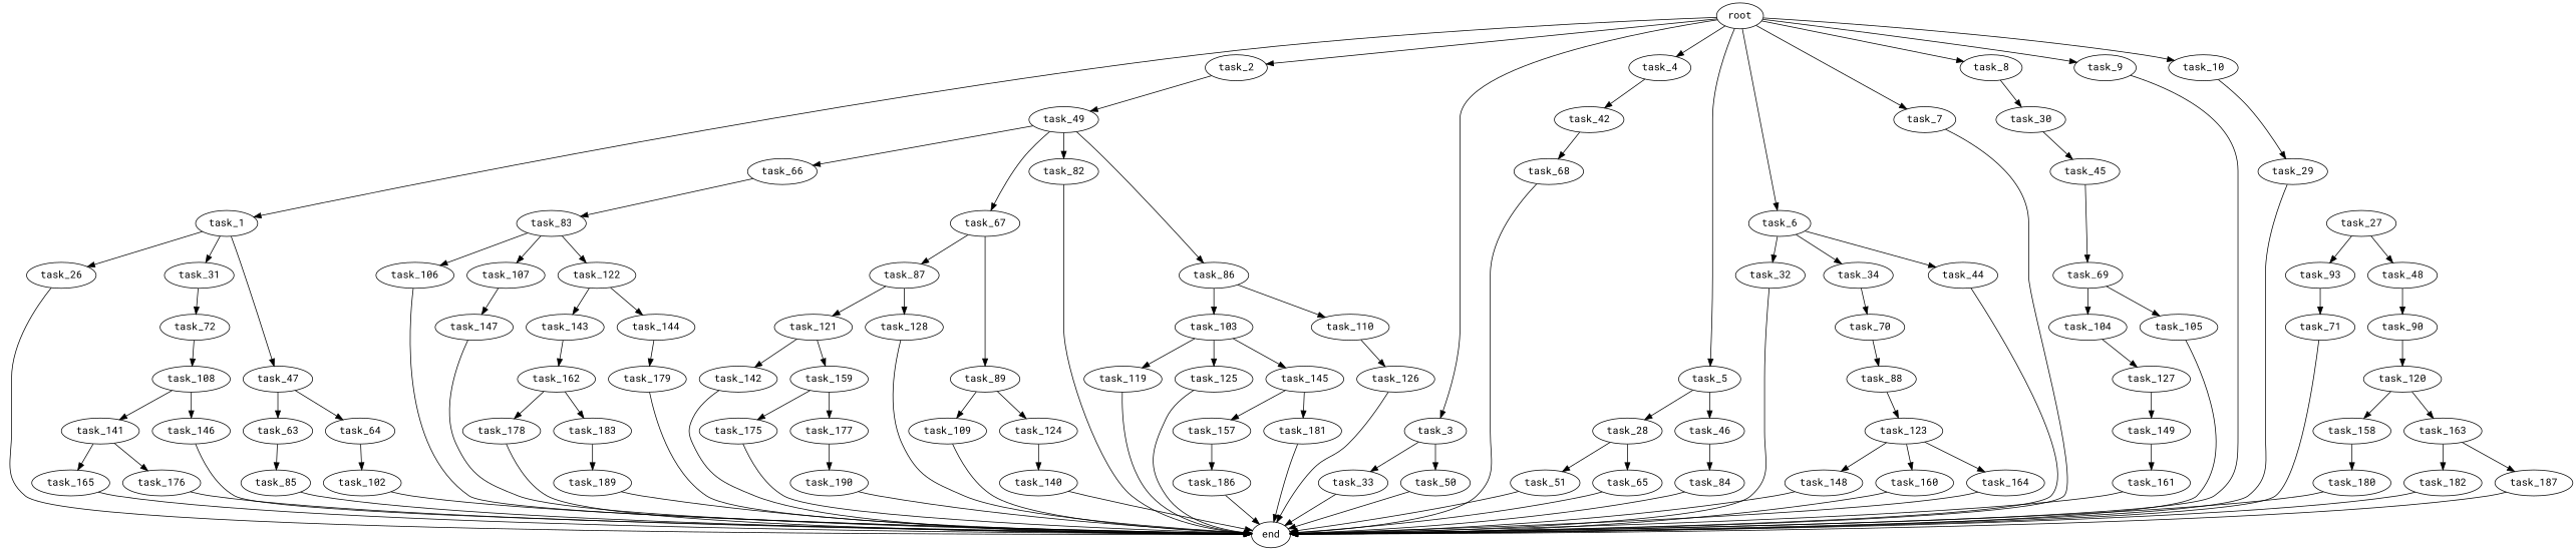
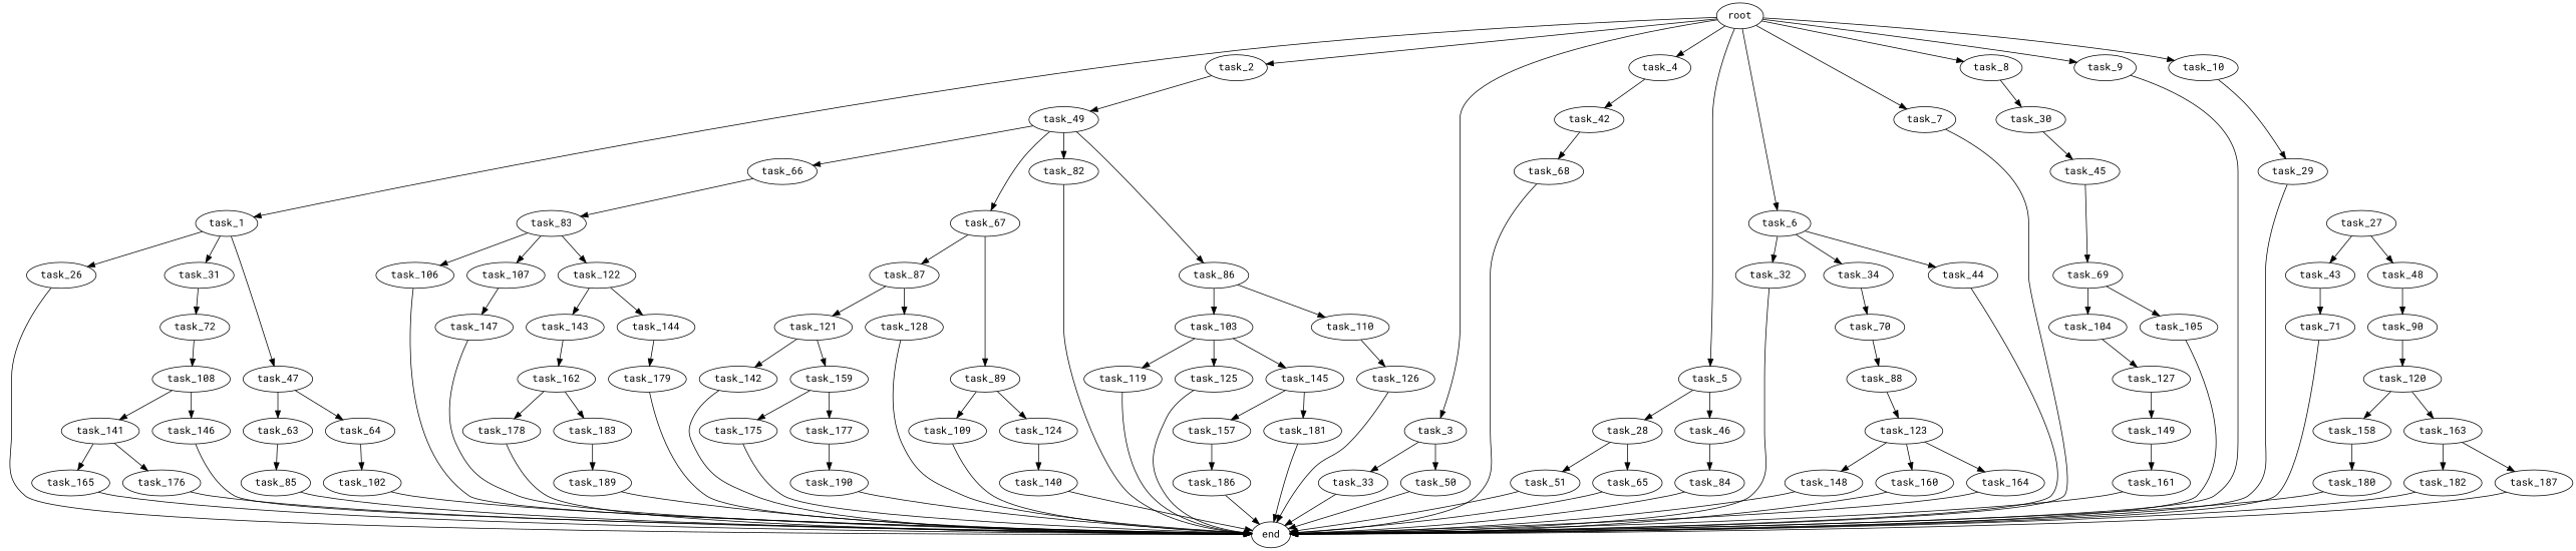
  digraph {
    fontname="Roboto Mono"
    node [fontname="Roboto Mono"]
    edge [fontname="Roboto Mono"]
    root
    task_1
    task_2
    task_3
    task_4
    task_5
    task_6
    task_7
    task_8
    task_9
    task_10
    task_26
    task_31
    task_47
    task_49
    task_33
    task_50
    task_42
    task_28
    task_46
    task_32
    task_34
    task_44
    end
    task_30
    task_29
    task_72
    task_63
    task_64
    task_66
    task_67
    task_82
    task_86
    task_68
    task_51
    task_65
    task_84
    task_27
-   task_43 [label=task_93]
+   task_43
    task_48
    task_70
    task_45
    task_71
    task_90
    task_69
    task_108
    task_88
    task_104
    task_105
    task_85
    task_102
    task_120
    task_83
    task_87
    task_89
    task_103
    task_110
    task_106
    task_107
    task_122
    task_121
    task_128
    task_109
    task_124
    task_127
    task_123
    task_141
    task_146
    task_147
    task_143
    task_144
    task_119
    task_125
    task_145
    task_126
    task_142
    task_159
    task_148
    task_160
    task_164
    task_140
    task_158
    task_163
    task_157
    task_181
    task_149
    task_165
    task_176
    task_180
    task_182
    task_187
    task_175
    task_177
    task_162
    task_179
    task_161
    task_178
    task_183
    task_186
    task_190
    task_189
    root -> task_1
    root -> task_2
    root -> task_3
    root -> task_4
    root -> task_5
    root -> task_6
    root -> task_7
    root -> task_8
    root -> task_9
    root -> task_10
    task_1 -> task_26
    task_1 -> task_31
    task_1 -> task_47
    task_2 -> task_49
    task_3 -> task_33
    task_3 -> task_50
    task_4 -> task_42
    task_5 -> task_28
    task_5 -> task_46
    task_6 -> task_32
    task_6 -> task_34
    task_6 -> task_44
    task_7 -> end
    task_8 -> task_30
    task_9 -> end
    task_10 -> task_29
    task_26 -> end
    task_31 -> task_72
    task_47 -> task_63
    task_47 -> task_64
    task_49 -> task_66
    task_49 -> task_67
    task_49 -> task_82
    task_49 -> task_86
    task_33 -> end
    task_50 -> end
    task_42 -> task_68
    task_28 -> task_51
    task_28 -> task_65
    task_46 -> task_84
    task_32 -> end
    task_34 -> task_70
    task_44 -> end
    task_30 -> task_45
    task_29 -> end
    task_72 -> task_108
    task_63 -> task_85
    task_64 -> task_102
    task_66 -> task_83
    task_67 -> task_87
    task_67 -> task_89
    task_82 -> end
    task_86 -> task_103
    task_86 -> task_110
    task_68 -> end
    task_51 -> end
    task_65 -> end
    task_84 -> end
    task_27 -> task_43
    task_27 -> task_48
    task_43 -> task_71
    task_48 -> task_90
    task_70 -> task_88
    task_45 -> task_69
    task_71 -> end
    task_90 -> task_120
    task_69 -> task_104
    task_69 -> task_105
    task_108 -> task_141
    task_108 -> task_146
    task_88 -> task_123
    task_104 -> task_127
    task_105 -> end
    task_85 -> end
    task_102 -> end
    task_120 -> task_158
    task_120 -> task_163
    task_83 -> task_106
    task_83 -> task_107
    task_83 -> task_122
    task_87 -> task_121
    task_87 -> task_128
    task_89 -> task_109
    task_89 -> task_124
    task_103 -> task_119
    task_103 -> task_125
    task_103 -> task_145
    task_110 -> task_126
    task_106 -> end
    task_107 -> task_147
    task_122 -> task_143
    task_122 -> task_144
    task_121 -> task_142
    task_121 -> task_159
    task_128 -> end
    task_109 -> end
    task_124 -> task_140
    task_127 -> task_149
    task_123 -> task_148
    task_123 -> task_160
    task_123 -> task_164
    task_141 -> task_165
    task_141 -> task_176
    task_146 -> end
    task_147 -> end
    task_143 -> task_162
    task_144 -> task_179
    task_119 -> end
    task_125 -> end
    task_145 -> task_157
    task_145 -> task_181
    task_126 -> end
    task_142 -> end
    task_159 -> task_175
    task_159 -> task_177
    task_148 -> end
    task_160 -> end
    task_164 -> end
    task_140 -> end
    task_158 -> task_180
    task_163 -> task_182
    task_163 -> task_187
    task_157 -> task_186
    task_181 -> end
    task_149 -> task_161
    task_165 -> end
    task_176 -> end
    task_180 -> end
    task_182 -> end
    task_187 -> end
    task_175 -> end
    task_177 -> task_190
    task_162 -> task_178
    task_162 -> task_183
    task_179 -> end
    task_161 -> end
    task_178 -> end
    task_183 -> task_189
    task_186 -> end
    task_190 -> end
    task_189 -> end
  }
